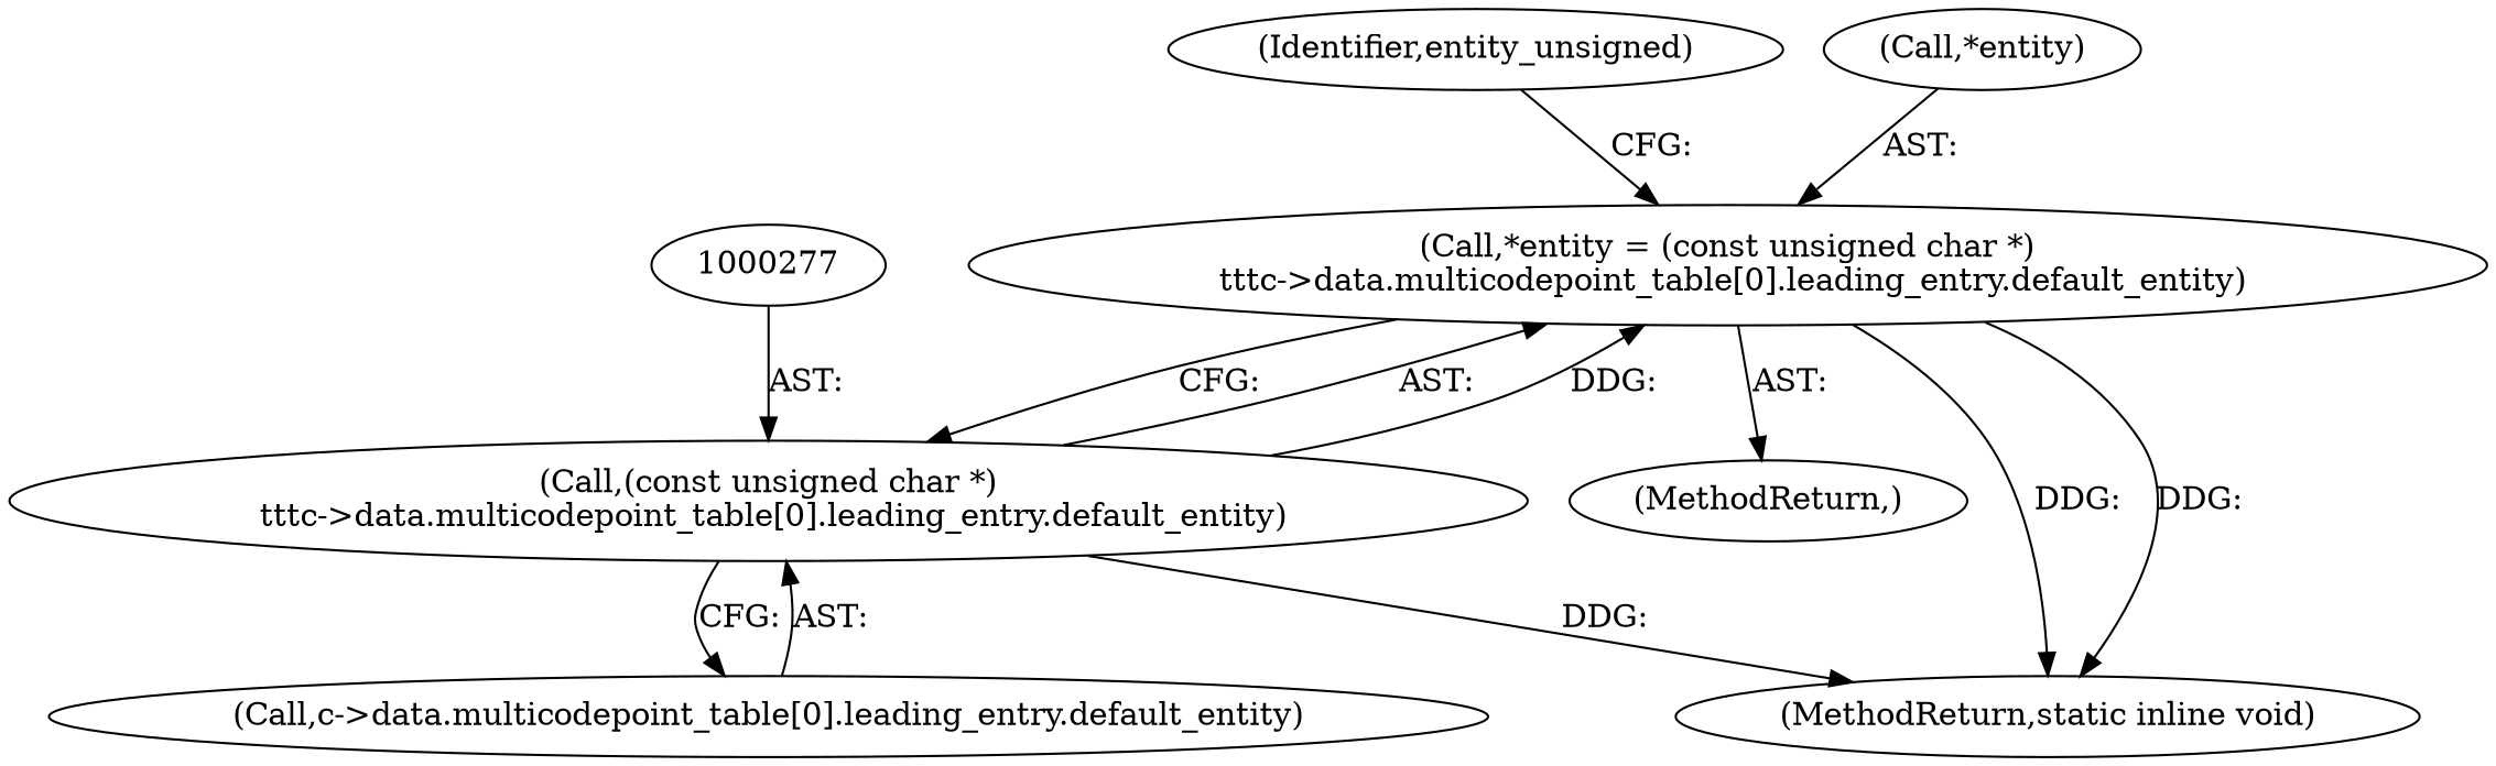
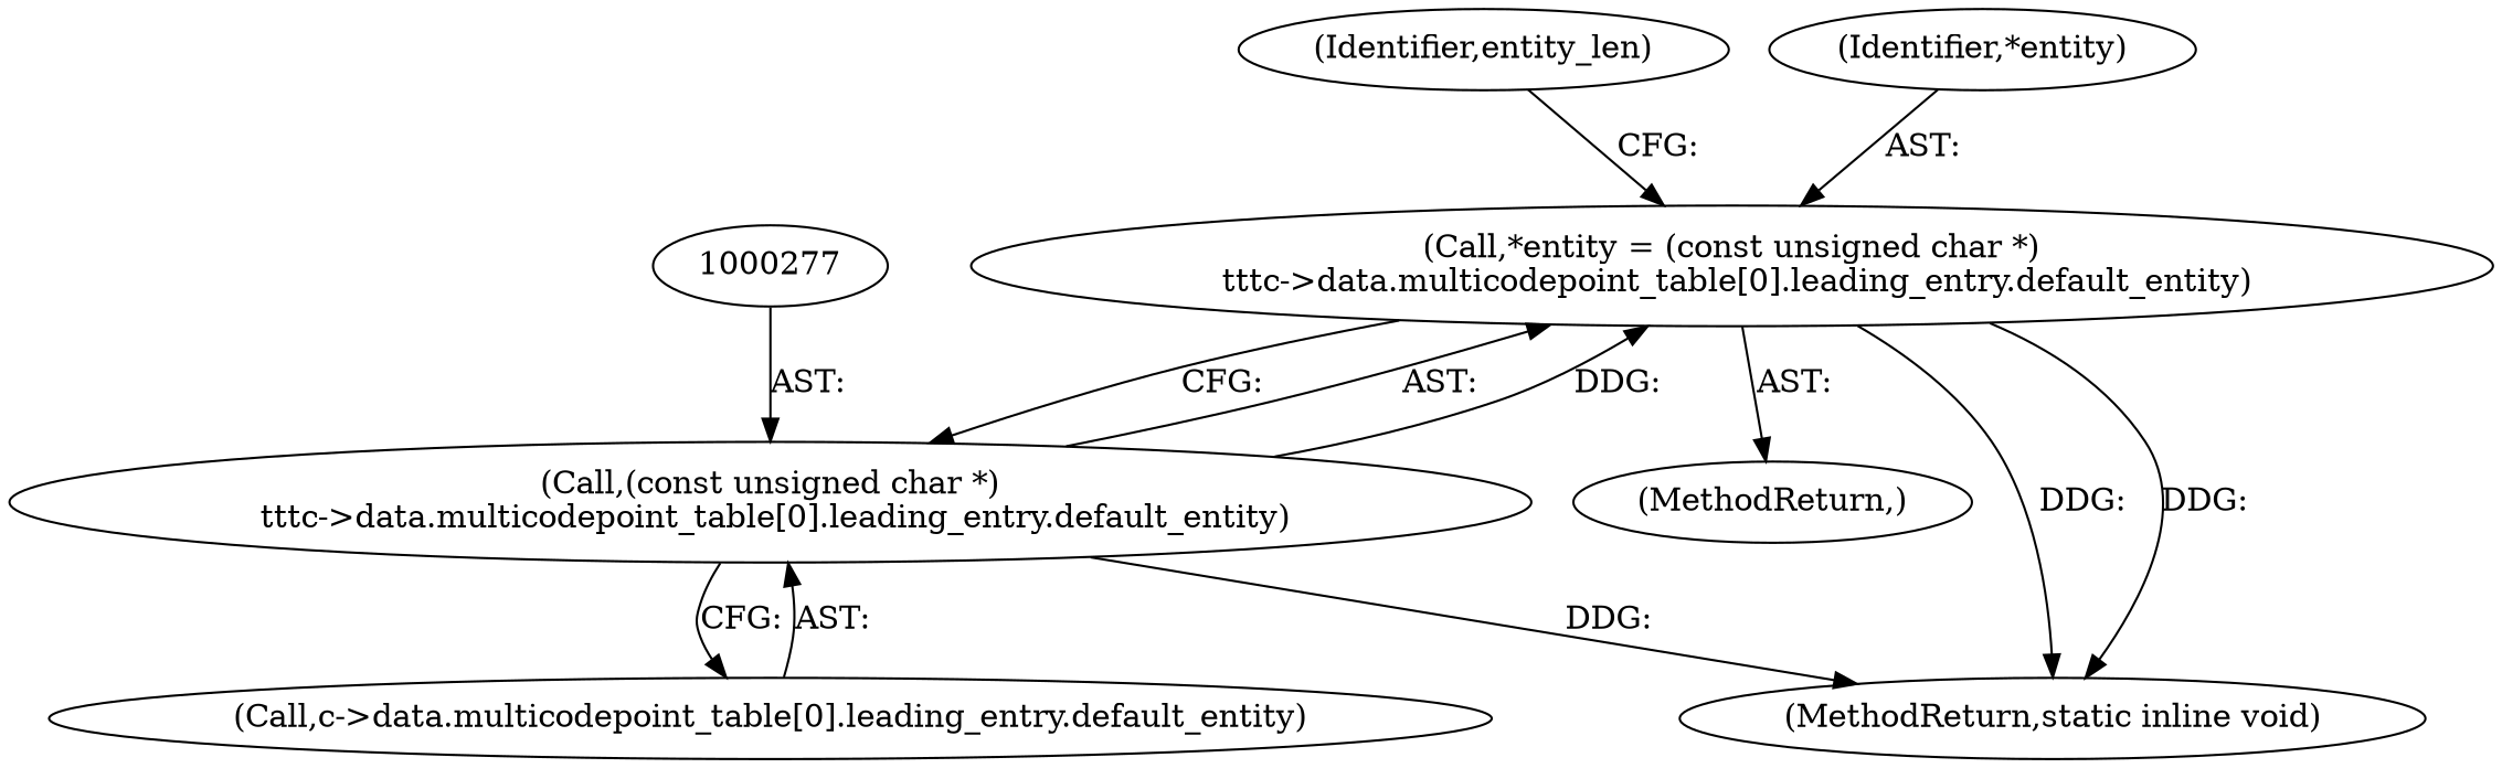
  digraph {
    n1 [label="(Call,*entity = (const unsigned char *)\n \t\t\tc->data.multicodepoint_table[0].leading_entry.default_entity)"]
    n2 [label="(Call,(const unsigned char *)\n \t\t\tc->data.multicodepoint_table[0].leading_entry.default_entity)"]
    n3 [label="(MethodReturn,)"]
    n4 [label="(MethodReturn,static inline void)"]
    n5 [label="(Call,c->data.multicodepoint_table[0].leading_entry.default_entity)"]
-   n6 [label="(Identifier,entity_unsigned)"]
-   n7 [label="(Call,*entity)"]
+   n6 [label="(Identifier,entity_len)"]
+   n7 [label="(Identifier,*entity)"]
    1000277
    n1 -> n2 [label="CFG: "]
    n1 -> n3 [label="AST: "]
    n1 -> n4 [label="DDG: "]
    n1 -> n4 [label="DDG: "]
    n2 -> n1 [label="AST: "]
    n2 -> n1 [label="DDG: "]
    n2 -> n4 [label="DDG: "]
    n2 -> n5 [label="CFG: "]
    n5 -> n2 [label="AST: "]
    n6 -> n1 [label="CFG: "]
    n7 -> n1 [label="AST: "]
    1000277 -> n2 [label="AST: "]
  }
